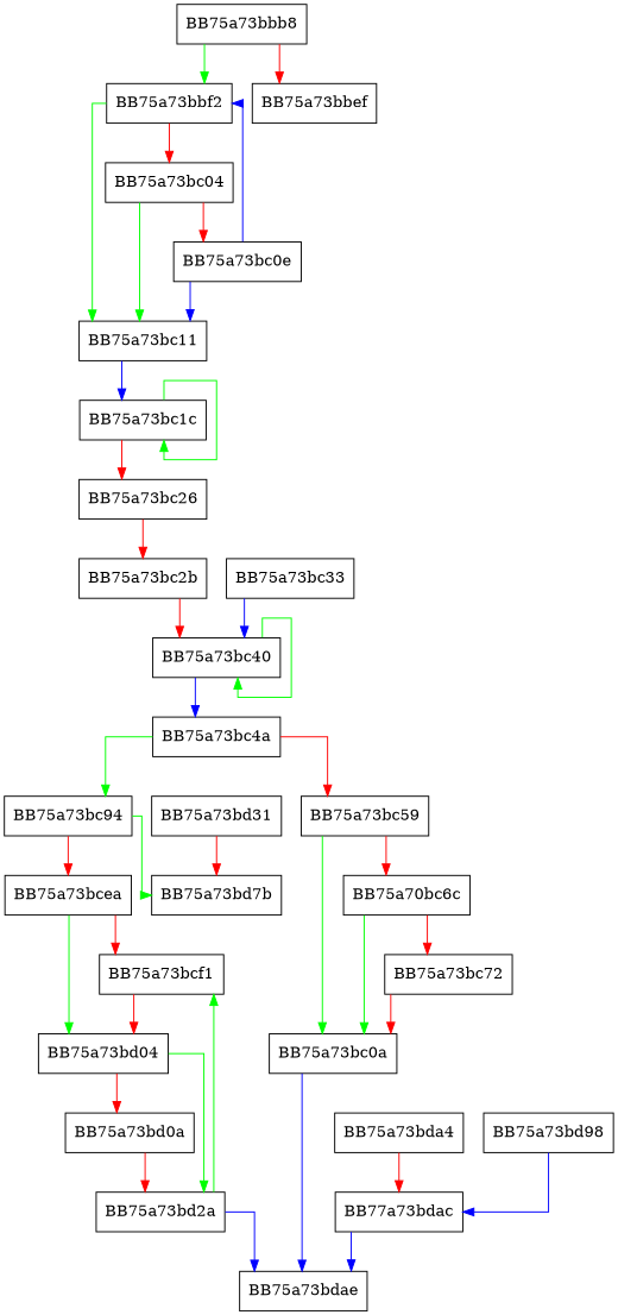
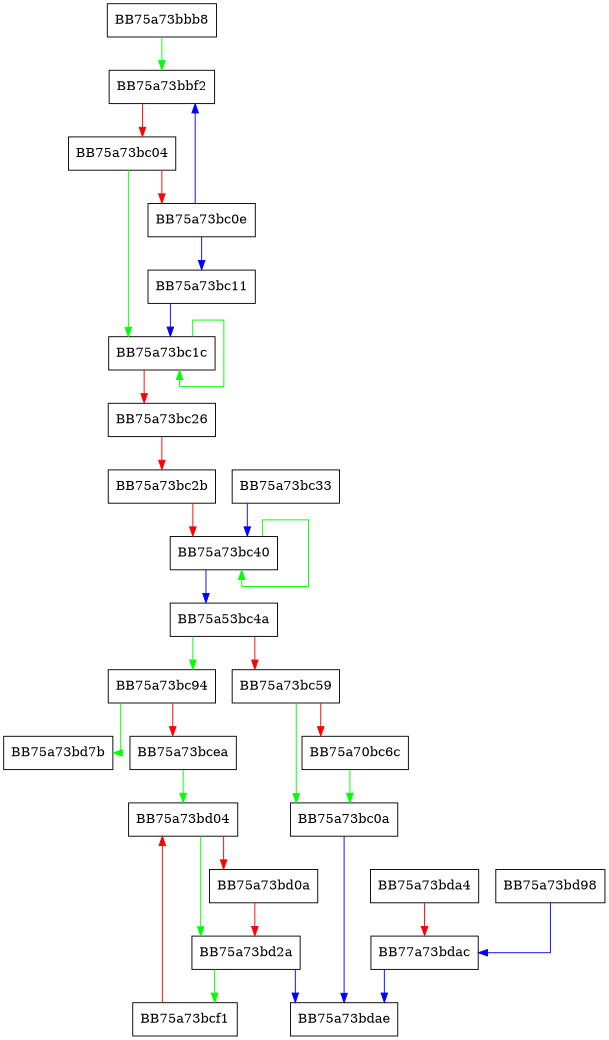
  digraph {
    fontname="DejaVu Serif"
    splines=ortho
    node [fontname="DejaVu Serif" shape=box]
    edge [color=red fontname="DejaVu Serif"]
    BB75a73bbb8
    BB75a73bbf2
-   BB75a73bbef
    BB75a73bc11
    BB75a73bc04
    BB75a73bc1c
    BB75a73bc0e
    BB75a73bc26
    BB75a73bc2b
    BB75a73bc40
-   BB75a73bc4a
+   BB75a73bc4a [label=BB75a53bc4a]
    BB75a73bc94
    BB75a73bc59
    BB75a73bc33
    BB75a73bd7b
    BB75a73bcea
    n17 [label=BB75a73bc0a]
    n18 [label=BB75a70bc6c]
    BB75a73bcf1
    BB75a73bd04
    BB75a73bdae
-   BB75a73bc72
    n23 [label=BB77a73bdac]
    BB75a73bda4
    BB75a73bd98
-   BB75a73bd31
    BB75a73bd2a
    BB75a73bd0a
    BB75a73bbb8 -> BB75a73bbf2 [color=green]
-   BB75a73bbb8 -> BB75a73bbef
-   BB75a73bbf2 -> BB75a73bc11 [color=green]
    BB75a73bbf2 -> BB75a73bc04
    BB75a73bc11 -> BB75a73bc1c [color=blue]
-   BB75a73bc04 -> BB75a73bc11 [color=green]
+   BB75a73bc04 -> BB75a73bc1c [color=green]
    BB75a73bc04 -> BB75a73bc0e
    BB75a73bc1c -> BB75a73bc1c [color=green]
    BB75a73bc1c -> BB75a73bc26
    BB75a73bc0e -> BB75a73bbf2 [color=blue]
    BB75a73bc0e -> BB75a73bc11 [color=blue]
    BB75a73bc26 -> BB75a73bc2b
    BB75a73bc2b -> BB75a73bc40
    BB75a73bc40 -> BB75a73bc40 [color=green]
    BB75a73bc40 -> BB75a73bc4a [color=blue]
    BB75a73bc4a -> BB75a73bc94 [color=green]
    BB75a73bc4a -> BB75a73bc59
    BB75a73bc94 -> BB75a73bd7b [color=green]
    BB75a73bc94 -> BB75a73bcea
    BB75a73bc59 -> n17 [color=green]
    BB75a73bc59 -> n18
    BB75a73bc33 -> BB75a73bc40 [color=blue]
-   BB75a73bcea -> BB75a73bcf1
    BB75a73bcea -> BB75a73bd04 [color=green]
    n17 -> BB75a73bdae [color=blue]
    n18 -> n17 [color=green]
-   n18 -> BB75a73bc72
    BB75a73bcf1 -> BB75a73bd04
    BB75a73bd04 -> BB75a73bd2a [color=green]
    BB75a73bd04 -> BB75a73bd0a
-   BB75a73bc72 -> n17
    n23 -> BB75a73bdae [color=blue]
    BB75a73bda4 -> n23
    BB75a73bd98 -> n23 [color=blue]
-   BB75a73bd31 -> BB75a73bd7b
    BB75a73bd2a -> BB75a73bcf1 [color=green]
    BB75a73bd2a -> BB75a73bdae [color=blue]
    BB75a73bd0a -> BB75a73bd2a
  }
